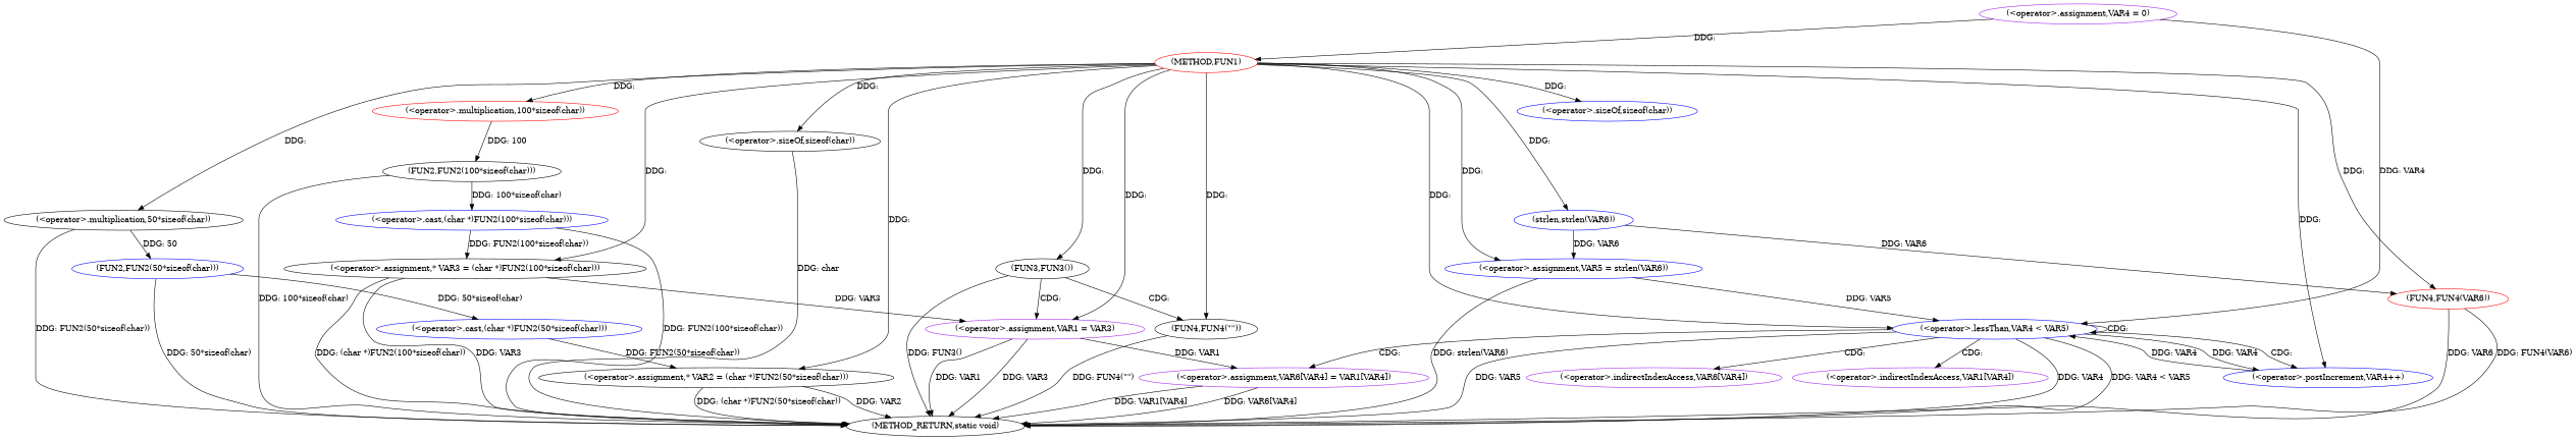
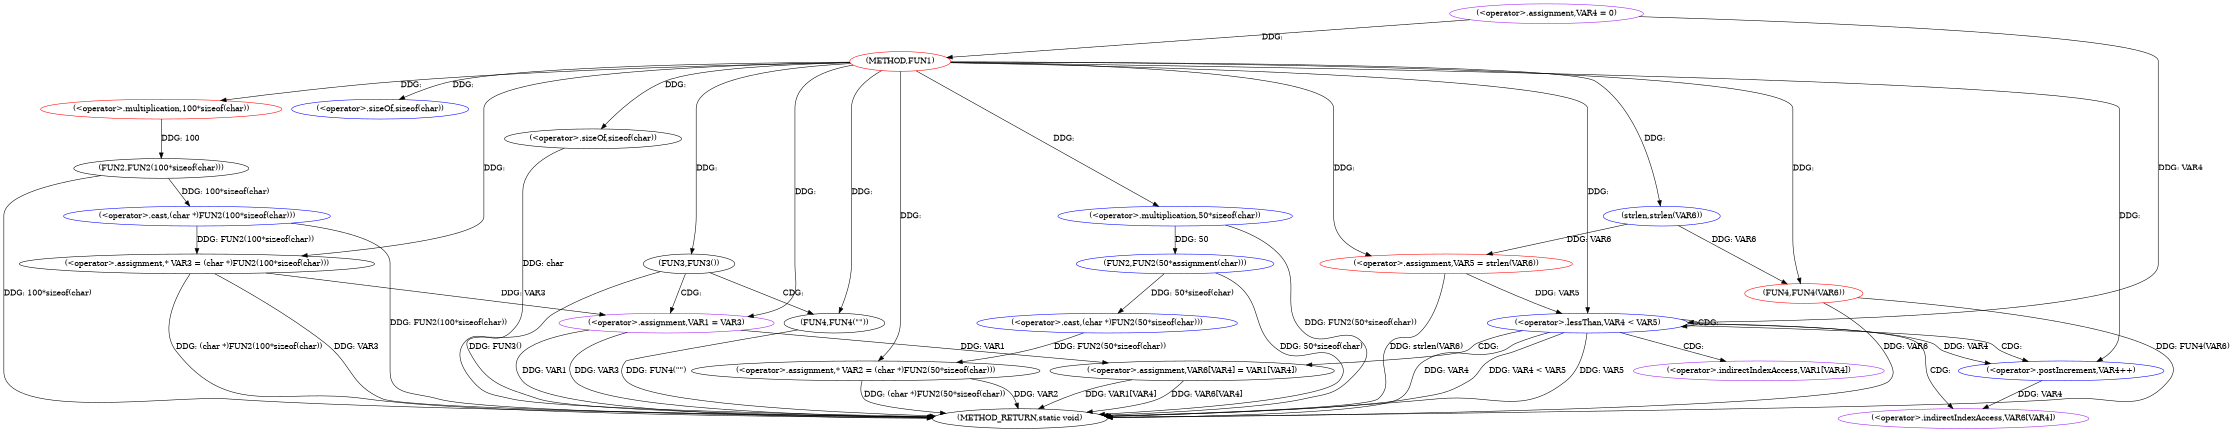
  digraph {
    node [color=blue]
    n1 [color=red label="(METHOD,FUN1)"]
    n2 [color=black label="(<operator>.assignment,* VAR2 = (char *)FUN2(50*sizeof(char)))"]
-   n3 [color=black label="(<operator>.multiplication,50*sizeof(char))"]
+   n3 [label="(<operator>.multiplication,50*sizeof(char))"]
    n4 [label="(<operator>.sizeOf,sizeof(char))"]
    n5 [color=black label="(<operator>.assignment,* VAR3 = (char *)FUN2(100*sizeof(char)))"]
    n6 [color=red label="(<operator>.multiplication,100*sizeof(char))"]
    n7 [color=black label="(<operator>.sizeOf,sizeof(char))"]
    n8 [color=black label="(FUN3,FUN3())"]
    n9 [color=black label="(FUN4,FUN4(\"\"))"]
    n10 [color=purple label="(<operator>.assignment,VAR1 = VAR3)"]
-   n11 [label="(<operator>.assignment,VAR5 = strlen(VAR6))"]
+   n11 [color=red label="(<operator>.assignment,VAR5 = strlen(VAR6))"]
    n12 [label="(strlen,strlen(VAR6))"]
    n13 [label="(<operator>.lessThan,VAR4 < VAR5)"]
    n14 [label="(<operator>.postIncrement,VAR4++)"]
    n15 [color=red label="(FUN4,FUN4(VAR6))"]
    n16 [color=black label="(METHOD_RETURN,static void)"]
-   n17 [label="(FUN2,FUN2(50*sizeof(char)))"]
+   n17 [label="(FUN2,FUN2(50*assignment(char)))"]
    n18 [color=black label="(FUN2,FUN2(100*sizeof(char)))"]
-   n19 [color=purple label="(<operator>.assignment,VAR6[VAR4] = VAR1[VAR4])"]
+   n19 [color=black label="(<operator>.assignment,VAR6[VAR4] = VAR1[VAR4])"]
    n20 [color=purple label="(<operator>.assignment,VAR4 = 0)"]
    n21 [color=purple label="(<operator>.indirectIndexAccess,VAR6[VAR4])"]
    n22 [color=purple label="(<operator>.indirectIndexAccess,VAR1[VAR4])"]
    n23 [label="(<operator>.cast,(char *)FUN2(50*sizeof(char)))"]
    n24 [label="(<operator>.cast,(char *)FUN2(100*sizeof(char)))"]
    n1 -> n2 [label="DDG: "]
    n1 -> n3 [label="DDG: "]
    n1 -> n4 [label="DDG: "]
    n1 -> n5 [label="DDG: "]
    n1 -> n6 [label="DDG: "]
    n1 -> n7 [label="DDG: "]
    n1 -> n8 [label="DDG: "]
    n1 -> n9 [label="DDG: "]
    n1 -> n10 [label="DDG: "]
    n1 -> n11 [label="DDG: "]
    n1 -> n12 [label="DDG: "]
    n1 -> n13 [label="DDG: "]
    n1 -> n14 [label="DDG: "]
    n1 -> n15 [label="DDG: "]
    n2 -> n16 [label="DDG: VAR2"]
    n2 -> n16 [label="DDG: (char *)FUN2(50*sizeof(char))"]
    n3 -> n16 [label="DDG: FUN2(50*sizeof(char))"]
    n3 -> n17 [label="DDG: 50"]
    n5 -> n10 [label="DDG: VAR3"]
    n5 -> n16 [label="DDG: VAR3"]
    n5 -> n16 [label="DDG: (char *)FUN2(100*sizeof(char))"]
    n6 -> n18 [label="DDG: 100"]
    n7 -> n16 [label="DDG: char"]
    n8 -> n9 [label="CDG: "]
    n8 -> n10 [label="CDG: "]
    n8 -> n16 [label="DDG: FUN3()"]
    n9 -> n16 [label="DDG: FUN4(\"\")"]
    n10 -> n16 [label="DDG: VAR3"]
    n10 -> n16 [label="DDG: VAR1"]
    n10 -> n19 [label="DDG: VAR1"]
    n11 -> n13 [label="DDG: VAR5"]
    n11 -> n16 [label="DDG: strlen(VAR6)"]
    n12 -> n11 [label="DDG: VAR6"]
    n12 -> n15 [label="DDG: VAR6"]
    n13 -> n13 [label="CDG: "]
    n13 -> n14 [label="DDG: VAR4"]
    n13 -> n14 [label="CDG: "]
    n13 -> n16 [label="DDG: VAR4"]
    n13 -> n16 [label="DDG: VAR4 < VAR5"]
    n13 -> n16 [label="DDG: VAR5"]
    n13 -> n19 [label="CDG: "]
    n13 -> n21 [label="CDG: "]
    n13 -> n22 [label="CDG: "]
-   n14 -> n13 [label="DDG: VAR4"]
+   n14 -> n21 [label="DDG: VAR4"]
    n15 -> n16 [label="DDG: VAR6"]
    n15 -> n16 [label="DDG: FUN4(VAR6)"]
    n17 -> n16 [label="DDG: 50*sizeof(char)"]
    n17 -> n23 [label="DDG: 50*sizeof(char)"]
    n18 -> n16 [label="DDG: 100*sizeof(char)"]
    n18 -> n24 [label="DDG: 100*sizeof(char)"]
    n19 -> n16 [label="DDG: VAR6[VAR4]"]
    n19 -> n16 [label="DDG: VAR1[VAR4]"]
    n20 -> n1 [label="DDG: "]
    n20 -> n13 [label="DDG: VAR4"]
    n23 -> n2 [label="DDG: FUN2(50*sizeof(char))"]
    n24 -> n5 [label="DDG: FUN2(100*sizeof(char))"]
    n24 -> n16 [label="DDG: FUN2(100*sizeof(char))"]
  }
